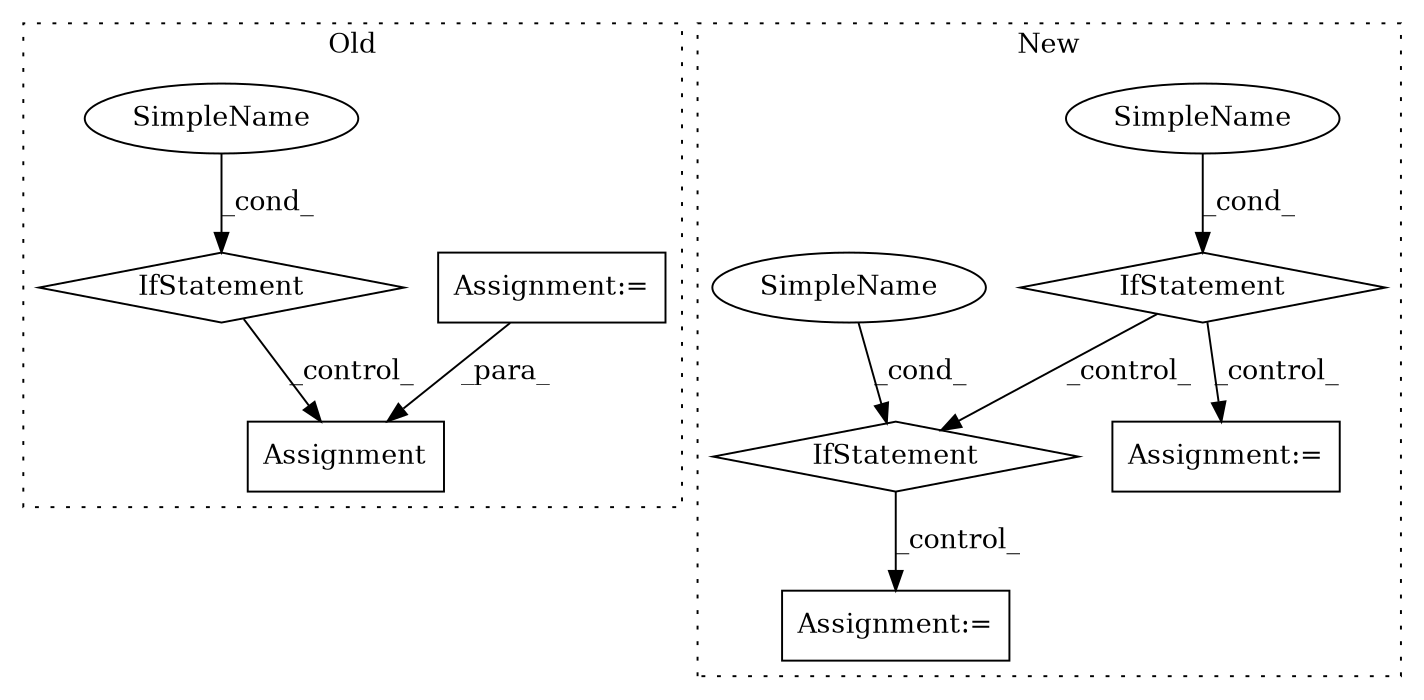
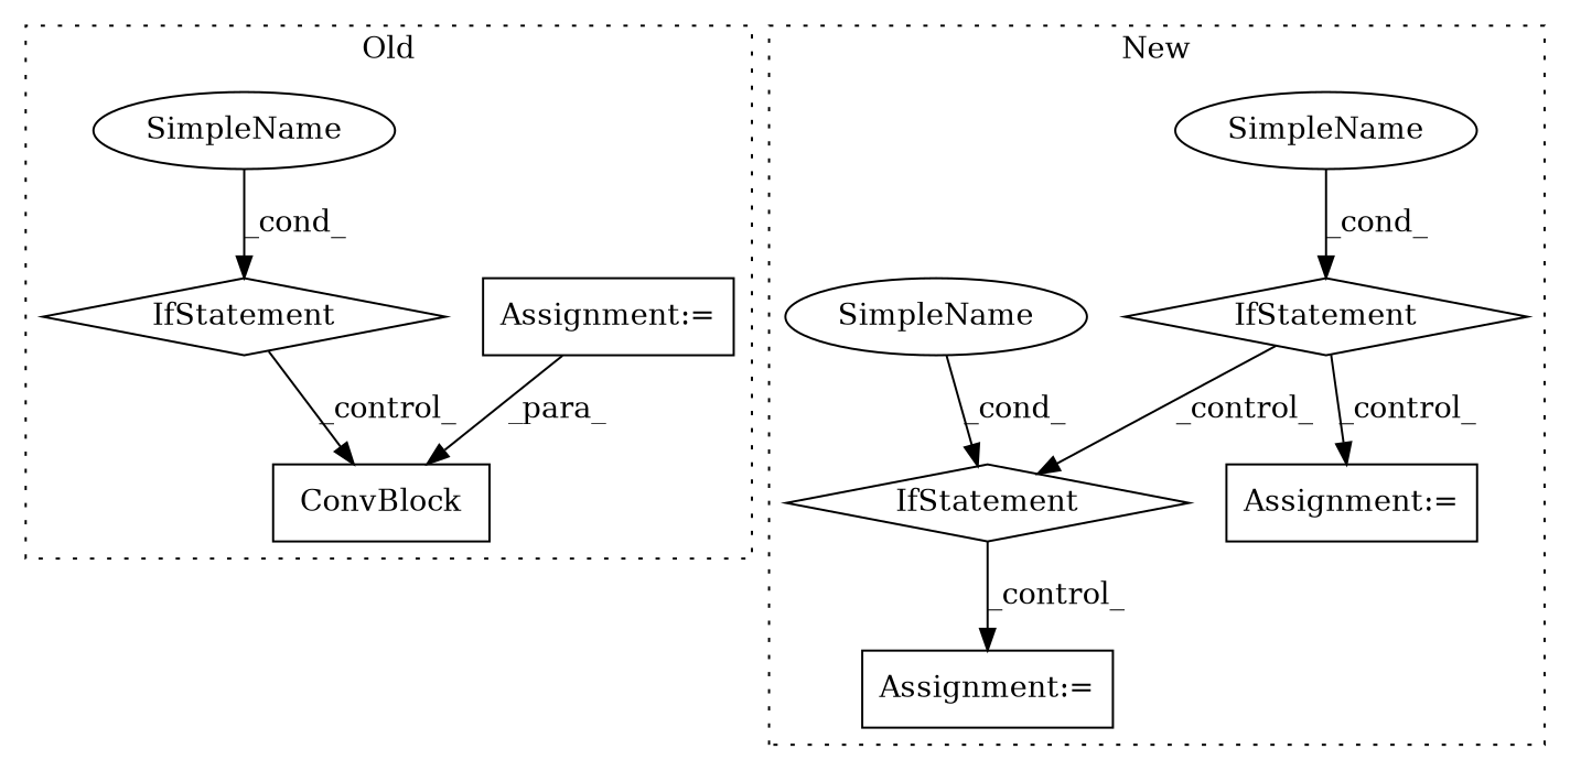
  digraph {
    node [a=25 shape=box]
-   n1 [a=32 l="10,1" label=Assignment s="6686,6707"]
+   n1 [a=32 l="10,1" label=ConvBlock s="6686,6707"]
    n2 [l=27 label=IfStatement s=6772 shape=diamond]
    n3 [a=7 l=27 label="Assignment:=" s=6772]
    n4 [a=42 l=5 label=SimpleName s=6794 shape=ellipse]
    n5 [l="8,2" label=IfStatement s="6828,6850" shape=diamond]
    n6 [a=7 l=1 label="Assignment:=" s=6862]
    n7 [a=42 label=SimpleName shape=ellipse]
    n8 [l="4,2" label=IfStatement s="7022,7038" shape=diamond]
    n9 [a=42 label=SimpleName shape=ellipse]
    n10 [a=7 l=1 label="Assignment:=" s=7055]
    subgraph cluster_1 {
      label=Old
      style=dotted
      n1
      n2
      n3
      n4
    }
    subgraph cluster_2 {
      label=New
      style=dotted
      n5
      n6
      n7
      n8
      n9
      n10
    }
    n2 -> n1 [label=_control_]
    n3 -> n1 [label=_para_]
    n4 -> n2 [label=_cond_]
    n5 -> n6 [label=_control_]
    n5 -> n8 [label=_control_]
    n7 -> n5 [label=_cond_]
    n8 -> n10 [label=_control_]
    n9 -> n8 [label=_cond_]
  }
